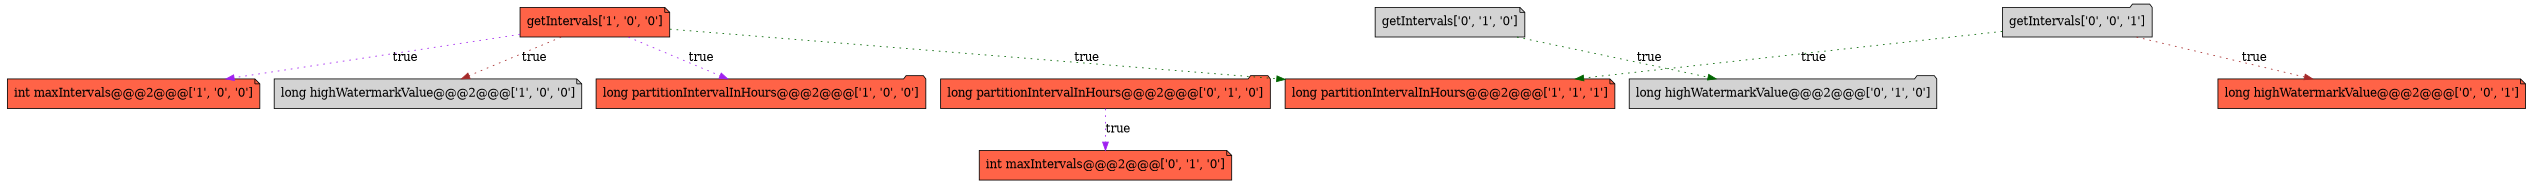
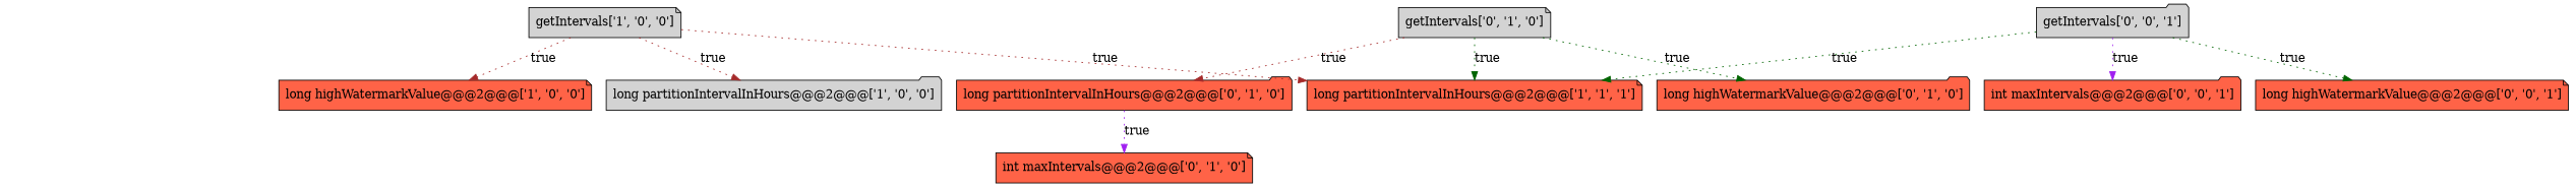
  digraph {
    node [fillcolor=tomato shape=note style=filled]
    edge [color=brown style=dotted]
-   n1 [label="int maxIntervals@@@2@@@['1', '0', '0']"]
    n2 [fillcolor=lightgray label="getIntervals['0', '1', '0']"]
    n3 [label="long partitionIntervalInHours@@@2@@@['0', '1', '0']" shape=folder]
-   n4 [fillcolor=lightgray label="long highWatermarkValue@@@2@@@['0', '1', '0']" shape=folder]
+   n4 [label="long highWatermarkValue@@@2@@@['0', '1', '0']" shape=folder]
    n5 [label="long partitionIntervalInHours@@@2@@@['1', '1', '1']"]
    n6 [label="int maxIntervals@@@2@@@['0', '1', '0']"]
-   n7 [fillcolor=lightgray label="long highWatermarkValue@@@2@@@['1', '0', '0']"]
-   n8 [label="getIntervals['1', '0', '0']"]
-   n9 [label="long partitionIntervalInHours@@@2@@@['1', '0', '0']" shape=folder]
+   n7 [label="long highWatermarkValue@@@2@@@['1', '0', '0']"]
+   n8 [fillcolor=lightgray label="getIntervals['1', '0', '0']"]
+   n9 [fillcolor=lightgray label="long partitionIntervalInHours@@@2@@@['1', '0', '0']" shape=folder]
+   n10 [label="int maxIntervals@@@2@@@['0', '0', '1']" shape=folder]
    n11 [label="long highWatermarkValue@@@2@@@['0', '0', '1']"]
    n12 [fillcolor=lightgray label="getIntervals['0', '0', '1']" shape=folder]
+   n2 -> n3 [label=true]
    n2 -> n4 [color=darkgreen label=true]
+   n2 -> n5 [color=darkgreen label=true]
    n3 -> n6 [color=purple label=true]
-   n8 -> n1 [color=purple label=true]
-   n8 -> n5 [color=darkgreen label=true]
+   n8 -> n5 [label=true]
    n8 -> n7 [label=true]
-   n8 -> n9 [color=purple label=true]
+   n8 -> n9 [label=true]
    n12 -> n5 [color=darkgreen label=true]
-   n12 -> n11 [label=true]
+   n12 -> n10 [color=purple label=true]
+   n12 -> n11 [color=darkgreen label=true]
  }
